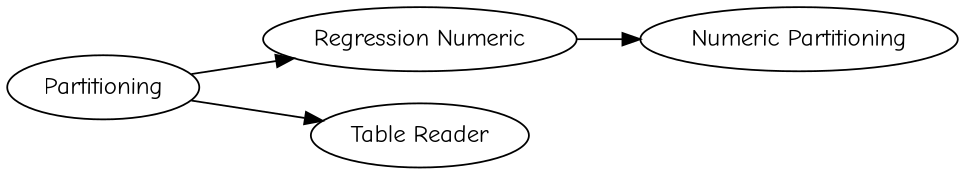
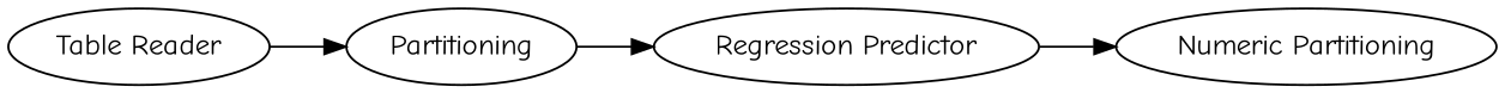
  digraph {
    fontname="Comic Neue"
    rankdir=LR
    node [fontname="Comic Neue"]
    edge [fontname="Comic Neue"]
    n1 [label=Partitioning]
-   n2 [label="Regression Numeric"]
+   n2 [label="Regression Predictor"]
    n3 [label="Numeric Partitioning"]
    n4 [label="Table Reader"]
    n1 -> n2
    n2 -> n3
-   n1 -> n4
+   n4 -> n1
  }
